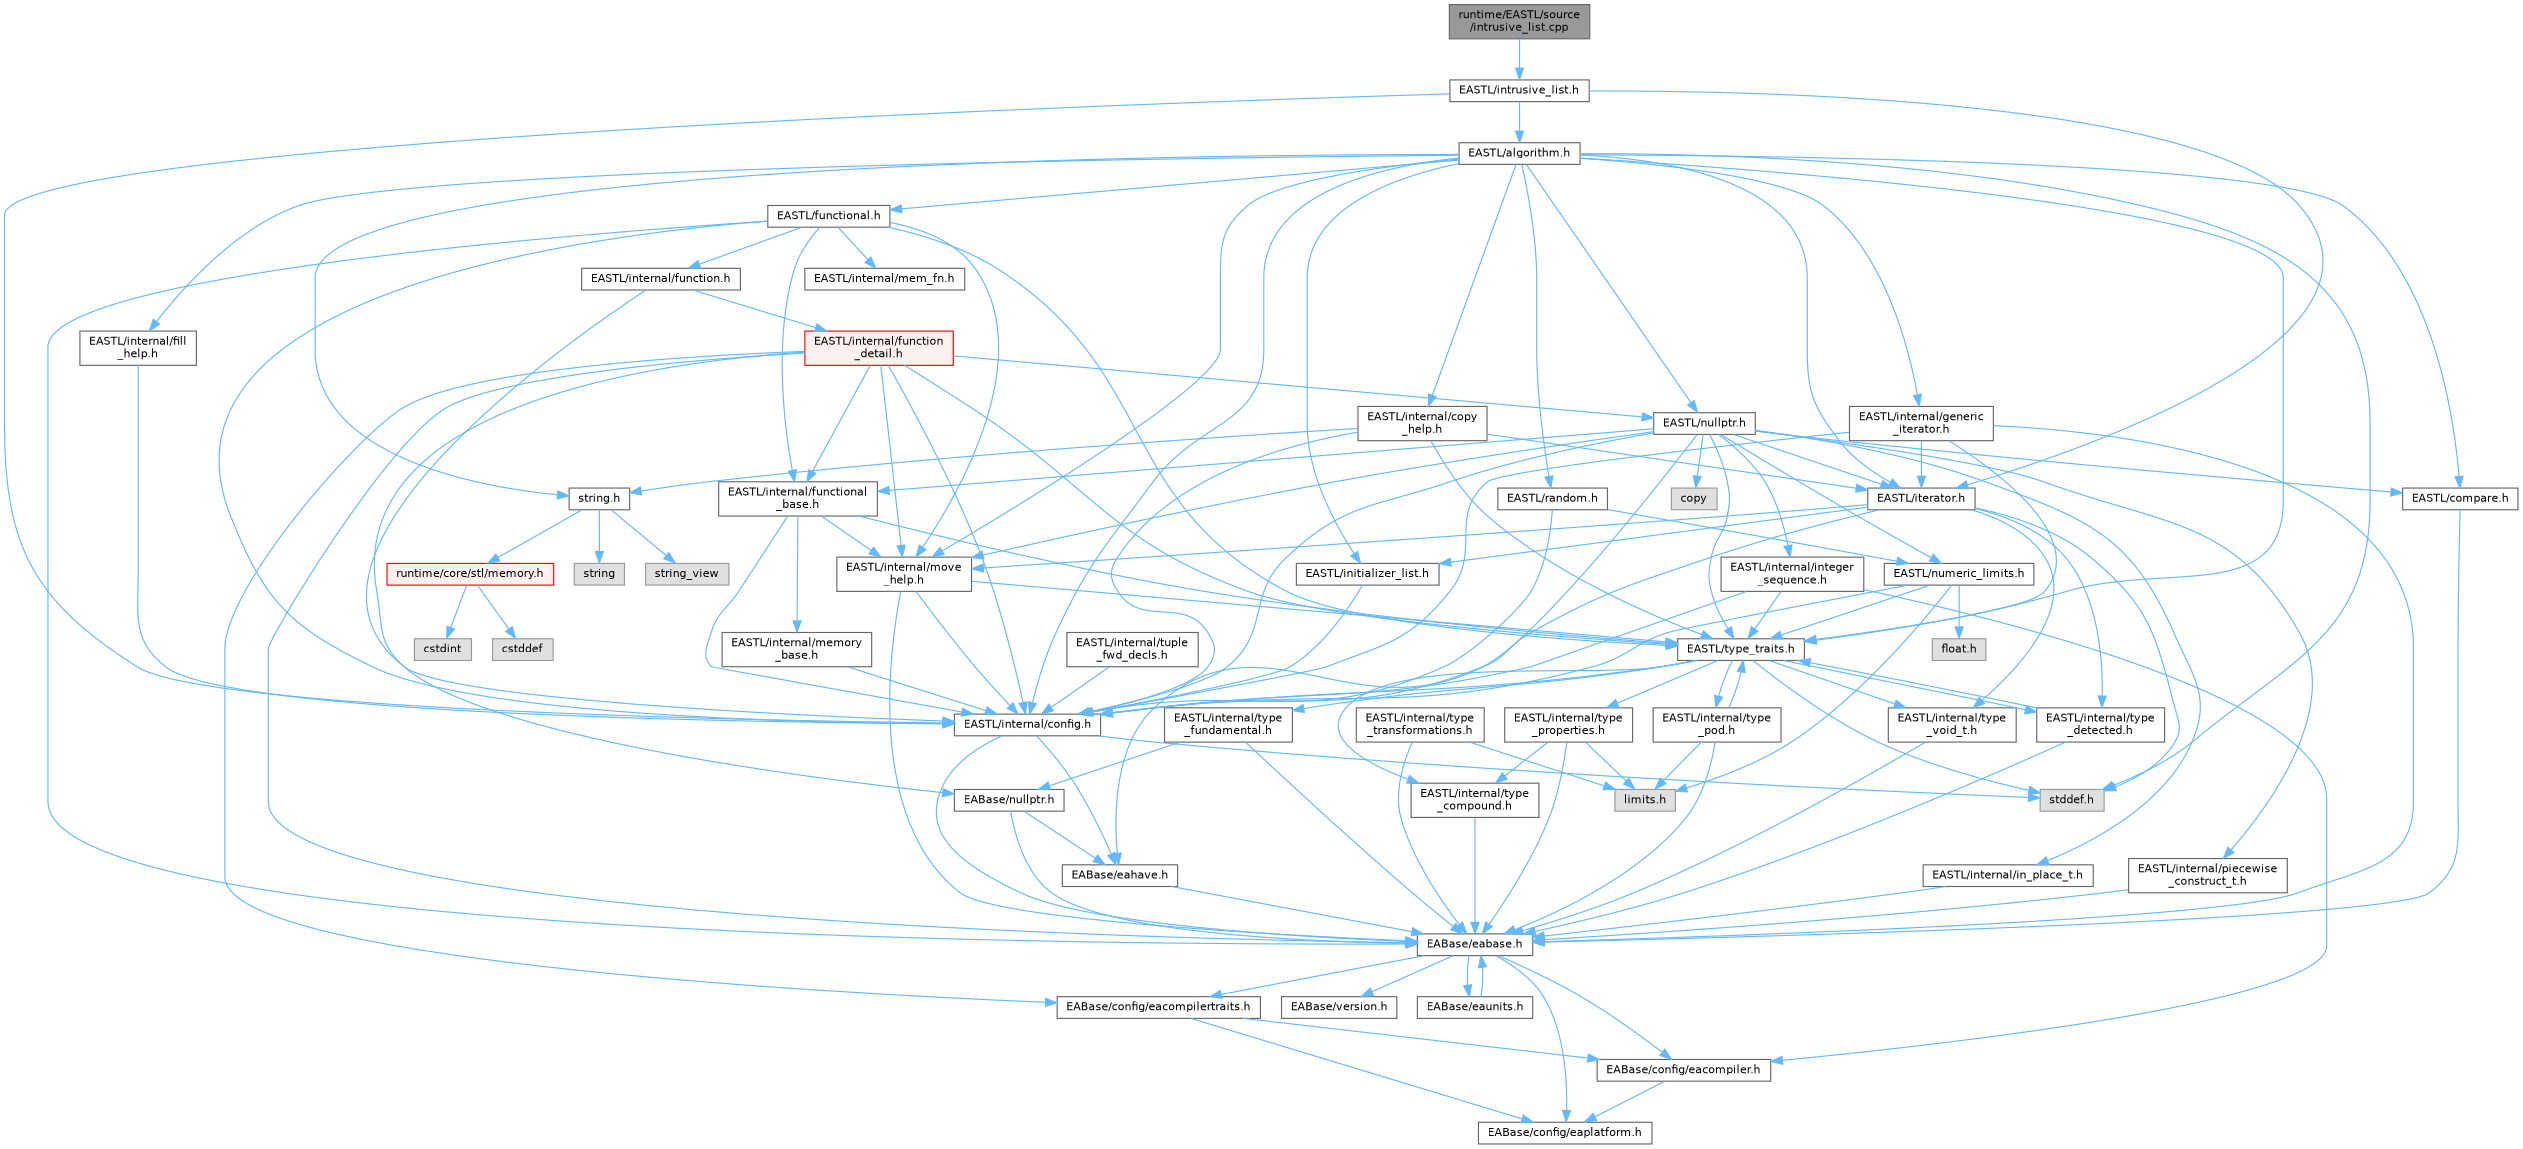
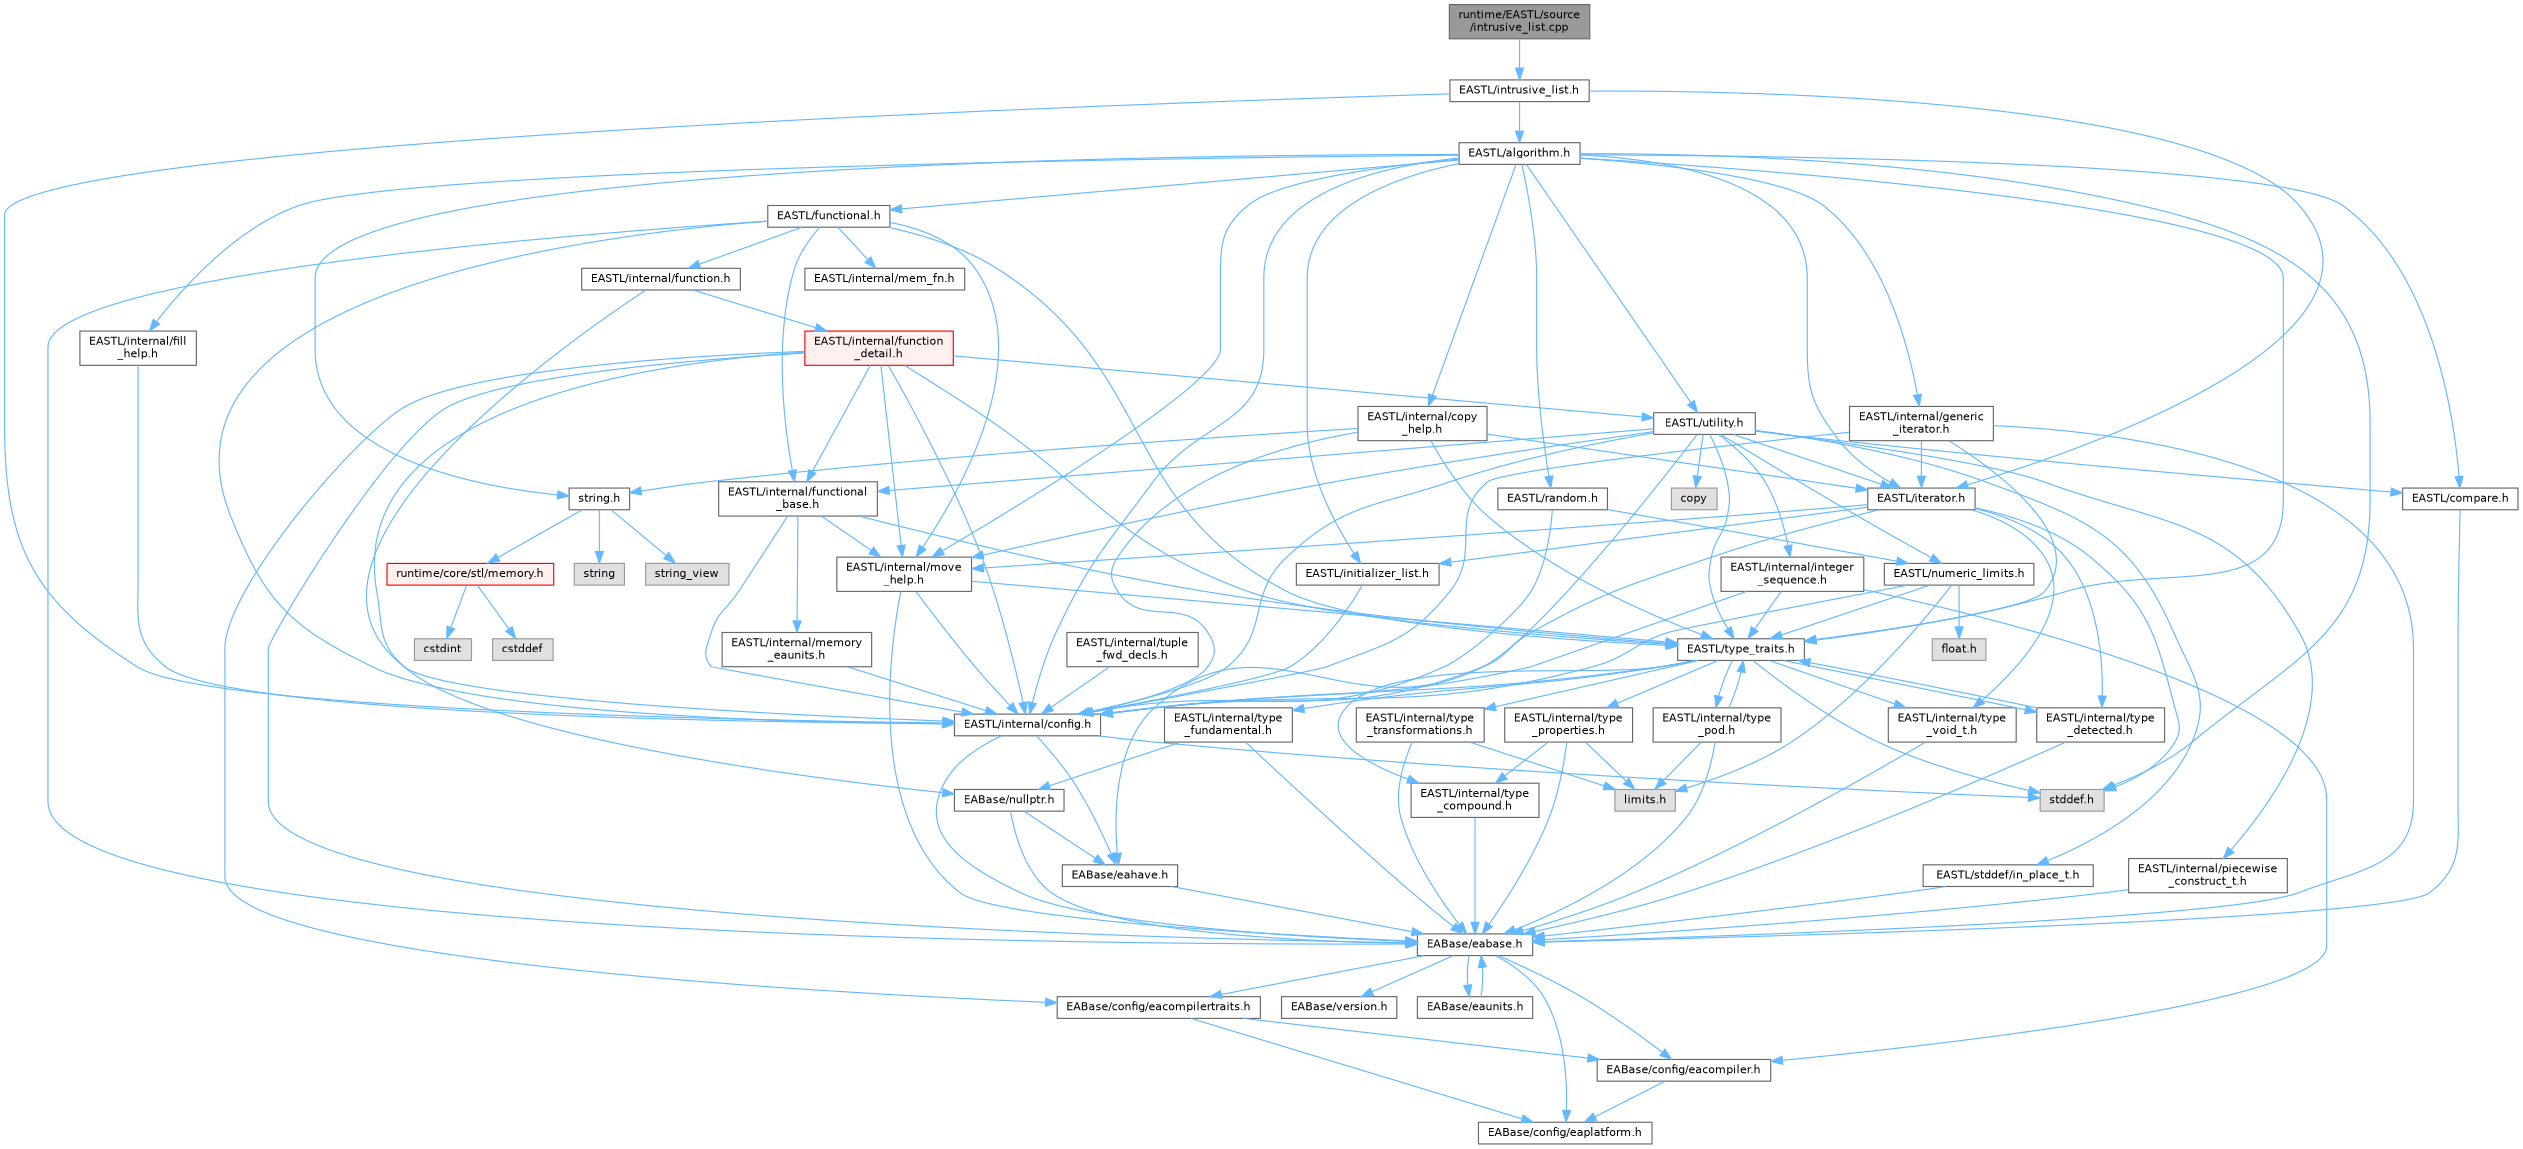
  digraph {
    node [color=grey40 fillcolor=white fontname=Helvetica fontsize=10 shape=box style=filled]
    edge [color=steelblue1 fontname=Helvetica fontsize=10 labelfontname=Helvetica labelfontsize=10 style=solid]
    n1 [color=gray40 fillcolor=grey60 fontcolor=black height=0.2 label="runtime/EASTL/source\l/intrusive_list.cpp" width=0.4]
    n2 [height=0.2 label="EASTL/intrusive_list.h" width=0.4]
    n3 [height=0.2 label="EASTL/internal/config.h" width=0.4]
    n4 [height=0.2 label="EASTL/iterator.h" width=0.4]
    n5 [height=0.2 label="EASTL/algorithm.h" width=0.4]
    n6 [height=0.2 label="EABase/eabase.h" width=0.4]
    n7 [height=0.2 label="EABase/eahave.h" width=0.4]
    n8 [color=grey60 fillcolor="#E0E0E0" height=0.2 label="stddef.h" width=0.4]
    n9 [height=0.2 label="EASTL/internal/move\l_help.h" width=0.4]
    n10 [height=0.2 label="EASTL/internal/type\l_void_t.h" width=0.4]
    n11 [height=0.2 label="EASTL/internal/type\l_detected.h" width=0.4]
    n12 [height=0.2 label="EASTL/initializer_list.h" width=0.4]
    n13 [height=0.2 label="EASTL/type_traits.h" width=0.4]
    n14 [height=0.2 label="EASTL/internal/copy\l_help.h" width=0.4]
    n15 [height=0.2 label="string.h" width=0.4]
    n16 [height=0.2 label="EASTL/internal/fill\l_help.h" width=0.4]
    n17 [height=0.2 label="EASTL/functional.h" width=0.4]
-   n18 [height=0.2 label="EASTL/nullptr.h" width=0.4]
+   n18 [height=0.2 label="EASTL/utility.h" width=0.4]
    n19 [height=0.2 label="EASTL/compare.h" width=0.4]
    n20 [height=0.2 label="EASTL/internal/generic\l_iterator.h" width=0.4]
    n21 [height=0.2 label="EASTL/random.h" width=0.4]
    n22 [height=0.2 label="EABase/config/eacompiler.h" width=0.4]
    n23 [height=0.2 label="EABase/config/eaplatform.h" width=0.4]
    n24 [height=0.2 label="EABase/config/eacompilertraits.h" width=0.4]
    n25 [height=0.2 label="EABase/version.h" width=0.4]
    n26 [height=0.2 label="EABase/eaunits.h" width=0.4]
    n27 [height=0.2 label="EASTL/internal/type\l_fundamental.h" width=0.4]
    n28 [height=0.2 label="EASTL/internal/type\l_transformations.h" width=0.4]
    n29 [height=0.2 label="EASTL/internal/type\l_properties.h" width=0.4]
    n30 [height=0.2 label="EASTL/internal/type\l_compound.h" width=0.4]
    n31 [height=0.2 label="EASTL/internal/type\l_pod.h" width=0.4]
    n32 [height=0.2 label="EABase/nullptr.h" width=0.4]
    n33 [color=grey60 fillcolor="#E0E0E0" height=0.2 label="limits.h" width=0.4]
    n34 [color=grey60 fillcolor="#E0E0E0" height=0.2 label=string width=0.4]
    n35 [color=grey60 fillcolor="#E0E0E0" height=0.2 label=string_view width=0.4]
    n36 [color=red fillcolor="#FFF0F0" height=0.2 label="runtime/core/stl/memory.h" width=0.4]
    n37 [height=0.2 label="EASTL/internal/functional\l_base.h" width=0.4]
    n38 [height=0.2 label="EASTL/internal/mem_fn.h" width=0.4]
    n39 [height=0.2 label="EASTL/internal/function.h" width=0.4]
    n40 [height=0.2 label="EASTL/numeric_limits.h" width=0.4]
    n41 [height=0.2 label="EASTL/internal/integer\l_sequence.h" width=0.4]
-   n42 [height=0.2 label="EASTL/internal/in_place_t.h" width=0.4]
+   n42 [height=0.2 label="EASTL/stddef/in_place_t.h" width=0.4]
    n43 [height=0.2 label="EASTL/internal/piecewise\l_construct_t.h" width=0.4]
    n44 [color=grey60 fillcolor="#E0E0E0" height=0.2 label=copy width=0.4]
    n45 [color=grey60 fillcolor="#E0E0E0" height=0.2 label=cstddef width=0.4]
    n46 [color=grey60 fillcolor="#E0E0E0" height=0.2 label=cstdint width=0.4]
-   n47 [height=0.2 label="EASTL/internal/memory\l_base.h" width=0.4]
+   n47 [height=0.2 label="EASTL/internal/memory\l_eaunits.h" width=0.4]
    n48 [color=red fillcolor="#FFF0F0" height=0.2 label="EASTL/internal/function\l_detail.h" width=0.4]
    n49 [color=grey60 fillcolor="#E0E0E0" height=0.2 label="float.h" width=0.4]
    n50 [height=0.2 label="EASTL/internal/tuple\l_fwd_decls.h" width=0.4]
    n1 -> n2
    n2 -> n3
    n2 -> n4
    n2 -> n5
    n3 -> n6
    n3 -> n7
    n3 -> n8
    n4 -> n3
    n4 -> n8
    n4 -> n9
    n4 -> n10
    n4 -> n11
    n4 -> n12
    n5 -> n3
    n5 -> n4
    n5 -> n8
    n5 -> n9
    n5 -> n12
    n5 -> n13
    n5 -> n14
    n5 -> n15
    n5 -> n16
    n5 -> n17
    n5 -> n18
    n5 -> n19
    n5 -> n20
    n5 -> n21
    n6 -> n22
    n6 -> n23
    n6 -> n24
    n6 -> n25
    n6 -> n26
    n7 -> n6
    n9 -> n3
    n9 -> n6
    n9 -> n13
    n10 -> n6
    n11 -> n6
    n11 -> n13
    n12 -> n3
    n13 -> n3
    n13 -> n8
    n13 -> n10
    n13 -> n11
    n13 -> n27
+   n13 -> n28
    n13 -> n29
    n13 -> n30
    n13 -> n31
    n14 -> n3
    n14 -> n4
    n14 -> n13
    n14 -> n15
    n15 -> n34
    n15 -> n35
    n15 -> n36
    n16 -> n3
    n17 -> n3
    n17 -> n6
    n17 -> n9
    n17 -> n13
    n17 -> n37
    n17 -> n38
    n17 -> n39
    n18 -> n3
    n18 -> n4
    n18 -> n7
    n18 -> n9
    n18 -> n13
    n18 -> n19
    n18 -> n37
    n18 -> n40
    n18 -> n41
    n18 -> n42
    n18 -> n43
    n18 -> n44
    n19 -> n6
    n20 -> n3
    n20 -> n4
    n20 -> n6
    n20 -> n13
    n21 -> n3
    n21 -> n40
    n22 -> n23
    n24 -> n22
    n24 -> n23
    n26 -> n6
    n27 -> n6
    n27 -> n32
    n28 -> n6
    n28 -> n33
    n29 -> n6
    n29 -> n30
    n29 -> n33
    n30 -> n6
    n31 -> n6
    n31 -> n13
    n31 -> n33
    n32 -> n6
    n32 -> n7
    n36 -> n45
    n36 -> n46
    n37 -> n3
    n37 -> n9
    n37 -> n13
    n37 -> n47
    n39 -> n3
    n39 -> n48
    n40 -> n3
    n40 -> n13
    n40 -> n33
    n40 -> n49
    n41 -> n3
    n41 -> n13
    n41 -> n22
    n42 -> n6
    n43 -> n6
    n47 -> n3
    n48 -> n3
    n48 -> n6
    n48 -> n9
    n48 -> n13
    n48 -> n18
    n48 -> n24
    n48 -> n32
    n48 -> n37
    n50 -> n3
  }
